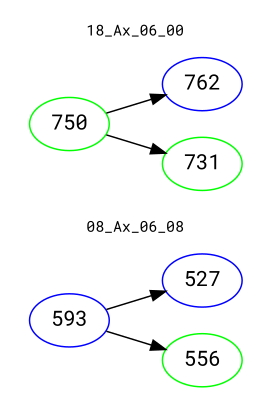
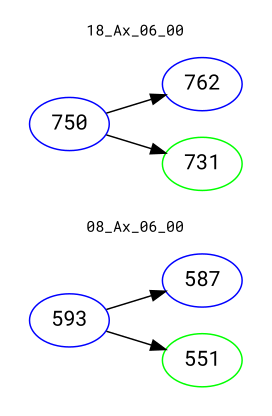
  digraph {
    fontname="Roboto Mono"
    rankdir=LR
    node [color=blue fontname="Roboto Mono"]
    edge [color=black fontname="Roboto Mono"]
    n1 [label=593]
-   n2 [color=green label=556]
-   n3 [label=527]
-   n4 [color=green label=750]
+   n2 [color=green label=551]
+   n3 [label=587]
+   n4 [label=750]
    n5 [color=green label=731]
    n6 [label=762]
    subgraph cluster_1 {
      color=white
      fontsize=10
-     label="08_Ax_06_08"
+     label="08_Ax_06_00"
      n1
      n2
      n3
    }
    subgraph cluster_2 {
      color=white
      fontsize=10
      label="18_Ax_06_00"
      n4
      n5
      n6
    }
    n1 -> n2
    n1 -> n3
    n4 -> n5
    n4 -> n6
  }
